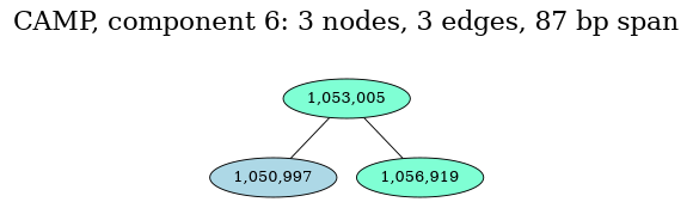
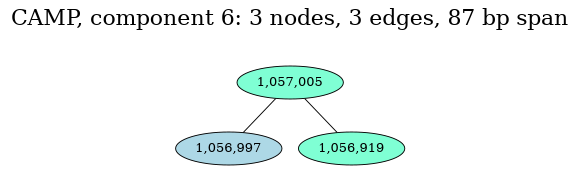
  graph {
    fontsize=24
    label="CAMP, component 6: 3 nodes, 3 edges, 87 bp span"
    labelloc=t
    node [fillcolor=aquamarine fontcolor="#000000" style=filled]
-   "1,056,997" [fillcolor=lightblue label="1,050,997"]
-   "1,057,005" [label="1,053,005"]
+   "1,056,997" [fillcolor=lightblue]
+   "1,057,005"
    "1,056,919"
    "1,057,005" -- "1,056,997"
    "1,057,005" -- "1,056,919"
  }
